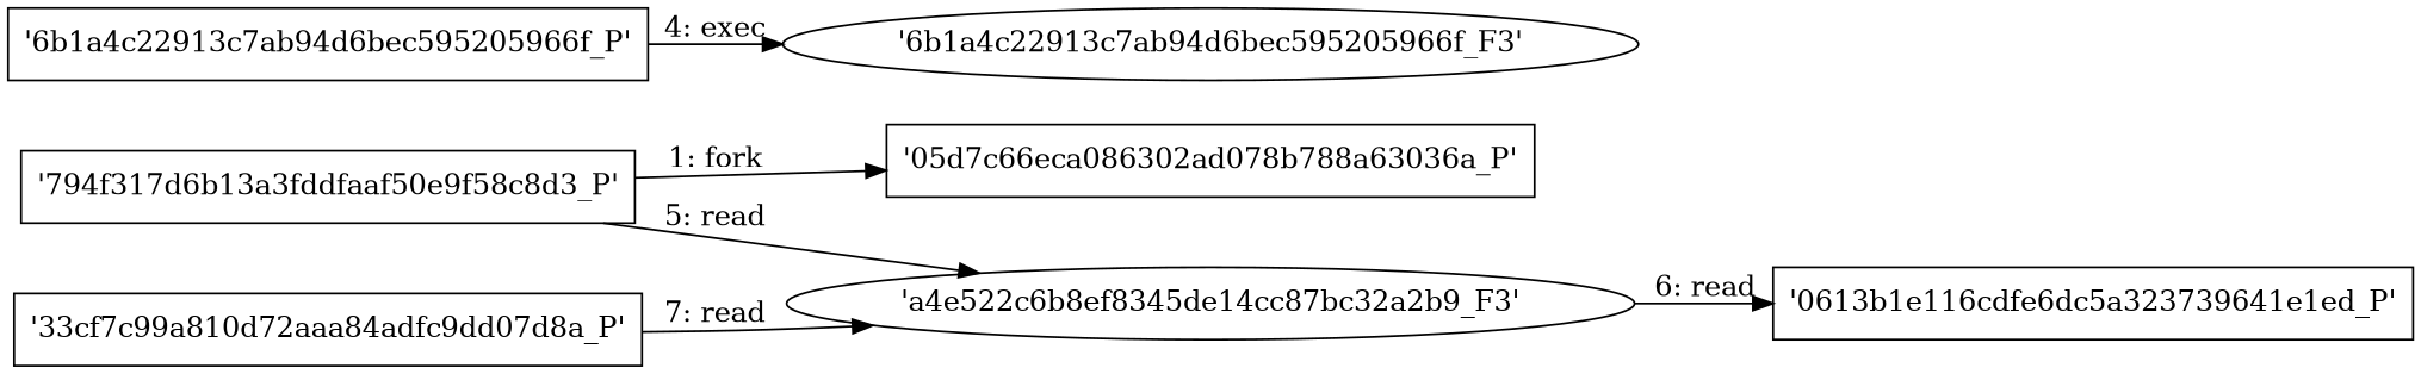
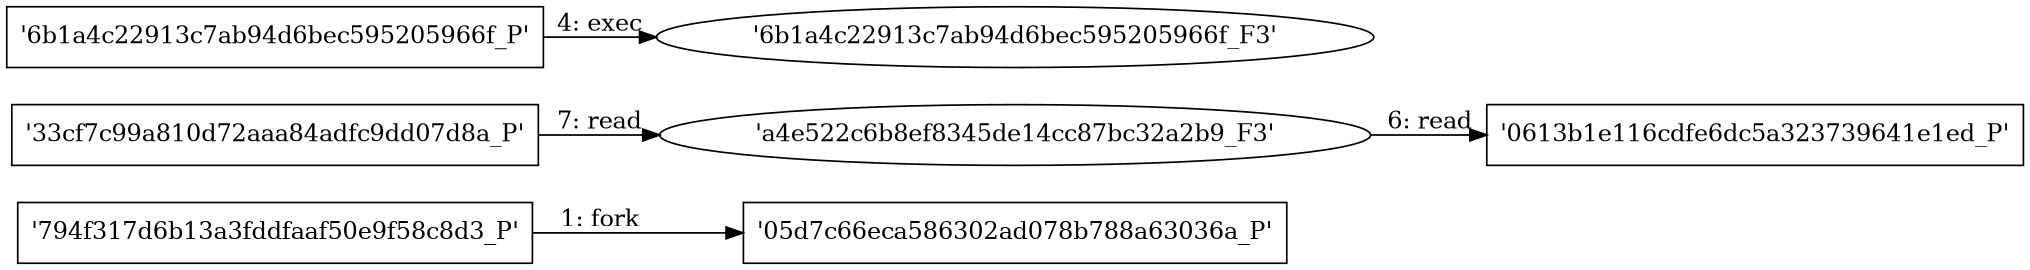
  digraph {
    engine=neato
    fixedsize=false
    fontsize=10
    nodesep=0.3
    rankdir=LR
    ranksep=0
    splines=true
    node [node_type=Process shape=box]
    "'794f317d6b13a3fddfaaf50e9f58c8d3_P'"
-   "'05d7c66eca086302ad078b788a63036a_P'"
+   "'05d7c66eca086302ad078b788a63036a_P'" [label="'05d7c66eca586302ad078b788a63036a_P'"]
    "'a4e522c6b8ef8345de14cc87bc32a2b9_F3'" [node_type=file shape=ellipse]
    "'6b1a4c22913c7ab94d6bec595205966f_F3'" [node_type=File shape=ellipse]
    "'6b1a4c22913c7ab94d6bec595205966f_P'"
    "'0613b1e116cdfe6dc5a323739641e1ed_P'"
    "'33cf7c99a810d72aaa84adfc9dd07d8a_P'"
    "'794f317d6b13a3fddfaaf50e9f58c8d3_P'" -> "'05d7c66eca086302ad078b788a63036a_P'" [label="1: fork"]
-   "'794f317d6b13a3fddfaaf50e9f58c8d3_P'" -> "'a4e522c6b8ef8345de14cc87bc32a2b9_F3'" [label="5: read"]
    "'a4e522c6b8ef8345de14cc87bc32a2b9_F3'" -> "'0613b1e116cdfe6dc5a323739641e1ed_P'" [label="6: read"]
    "'6b1a4c22913c7ab94d6bec595205966f_P'" -> "'6b1a4c22913c7ab94d6bec595205966f_F3'" [label="4: exec"]
    "'33cf7c99a810d72aaa84adfc9dd07d8a_P'" -> "'a4e522c6b8ef8345de14cc87bc32a2b9_F3'" [label="7: read"]
  }
